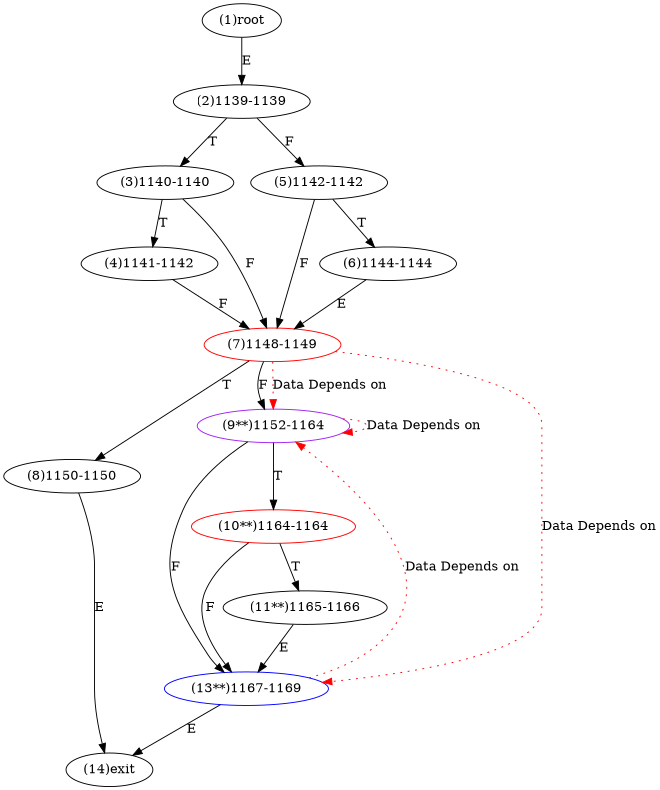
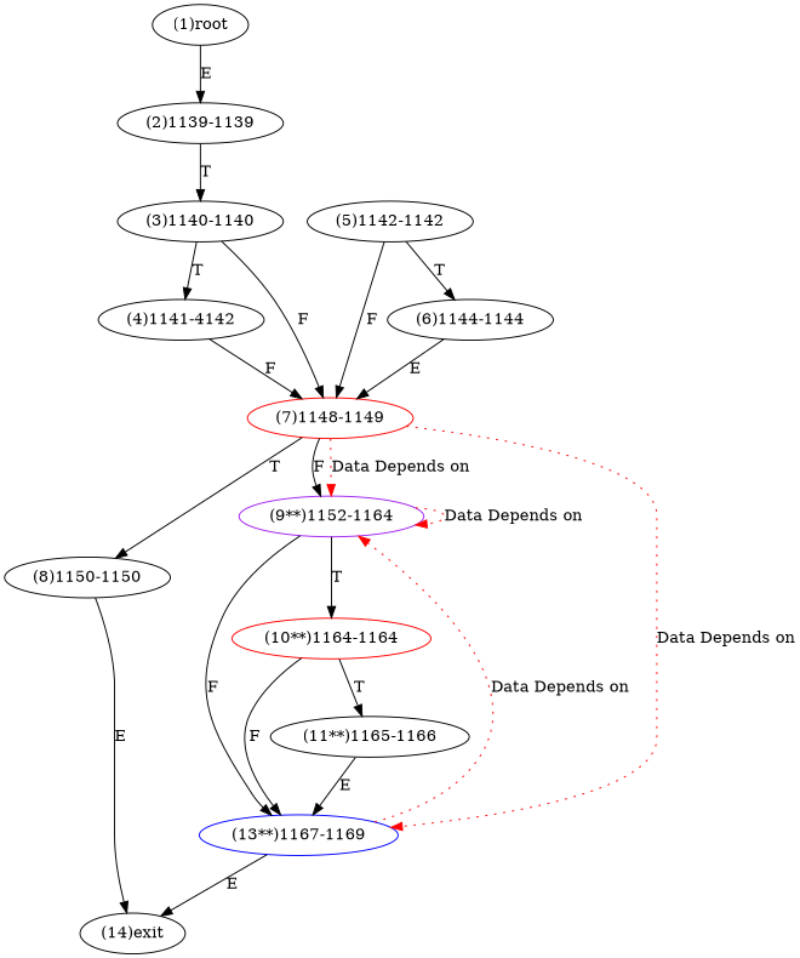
  digraph {
    n1 [label="(1)root"]
    n2 [label="(2)1139-1139"]
    n3 [label="(3)1140-1140"]
    n4 [label="(5)1142-1142"]
-   n5 [label="(4)1141-1142"]
+   n5 [label="(4)1141-4142"]
    n6 [color=red label="(7)1148-1149"]
    n7 [label="(6)1144-1144"]
    n8 [label="(8)1150-1150"]
    n9 [color=purple label="(9**)1152-1164"]
    n10 [color=blue label="(13**)1167-1169"]
    n11 [label="(14)exit"]
    n12 [color=red label="(10**)1164-1164"]
    n13 [label="(11**)1165-1166"]
    n1 -> n2 [label=E]
    n2 -> n3 [label=T]
-   n2 -> n4 [label=F]
    n3 -> n5 [label=T]
    n3 -> n6 [label=F]
    n4 -> n6 [label=F]
    n4 -> n7 [label=T]
    n5 -> n6 [label=F]
    n6 -> n8 [label=T]
    n6 -> n9 [label=F]
    n6 -> n9 [color=red label="Data Depends on" style=dotted]
    n6 -> n10 [color=red label="Data Depends on" style=dotted]
    n7 -> n6 [label=E]
    n8 -> n11 [label=E]
    n9 -> n9 [color=red label="Data Depends on" style=dotted]
    n9 -> n10 [label=F]
    n9 -> n12 [label=T]
    n10 -> n9 [color=red label="Data Depends on" style=dotted]
    n10 -> n11 [label=E]
    n12 -> n10 [label=F]
    n12 -> n13 [label=T]
    n13 -> n10 [label=E]
  }
